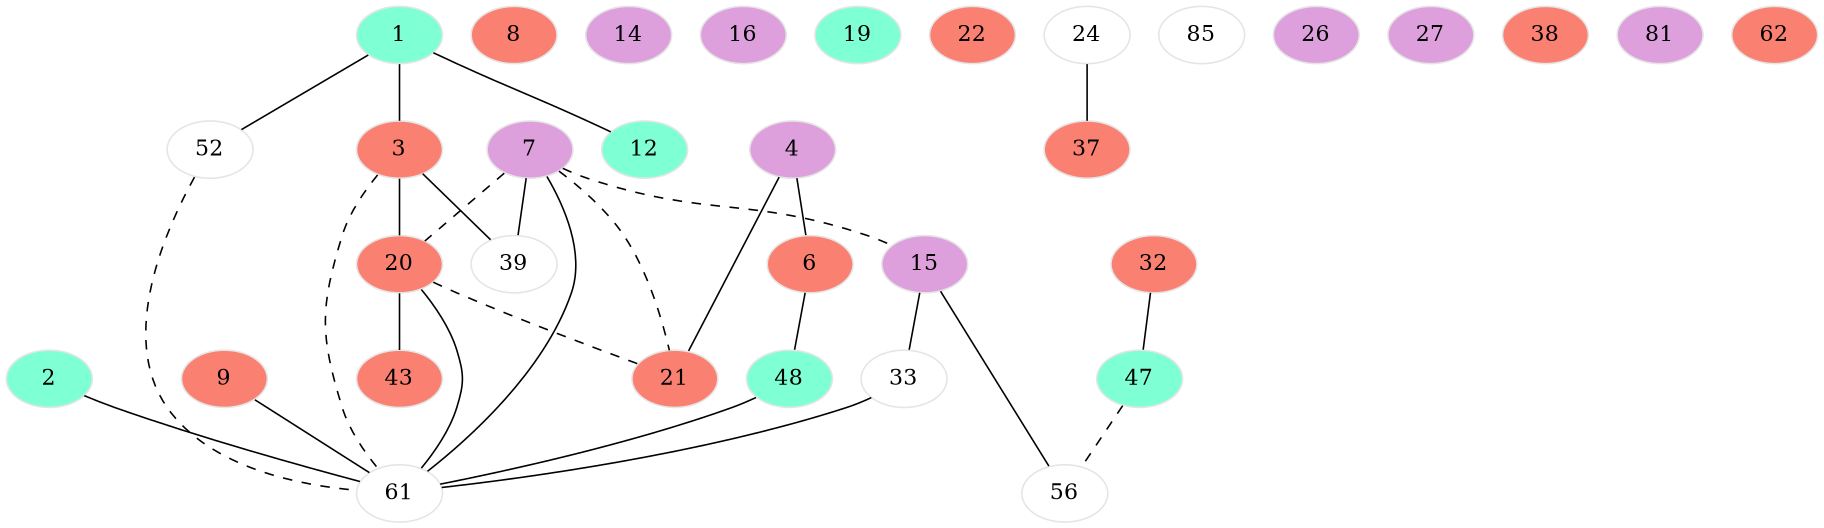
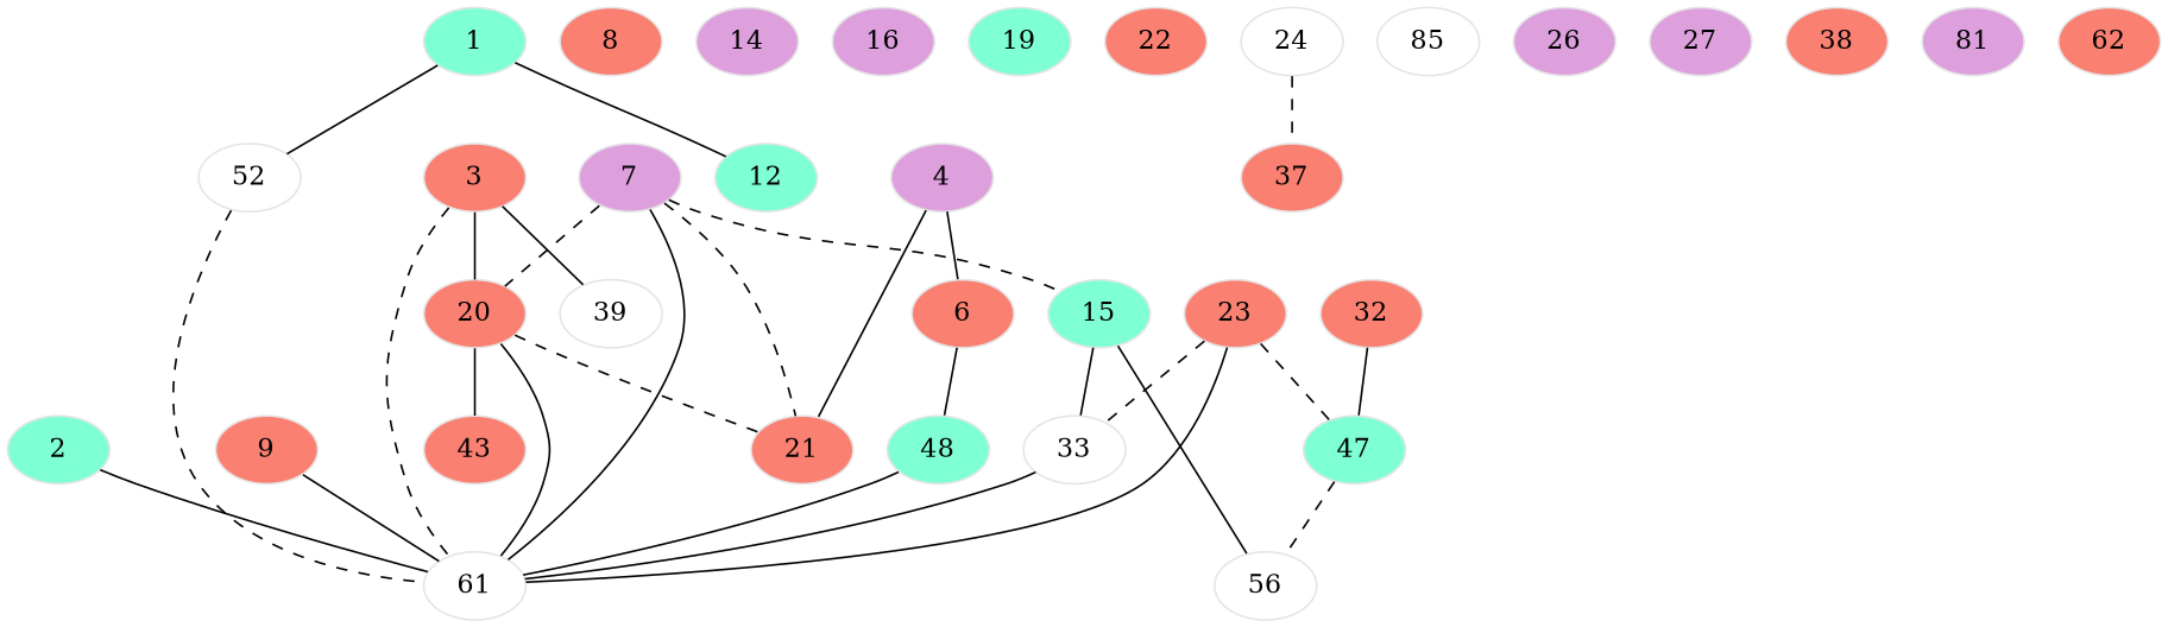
  graph {
    node [color=gray90 fillcolor=salmon style=filled]
    edge [style=solid]
    1 [fillcolor=aquamarine super="+28+44+5"]
    3 [super="+42+10"]
    12 [fillcolor=aquamarine]
    52 [fillcolor=white super="+63"]
    61 [fillcolor=white super="+64+65"]
    20 [super="+50+29"]
    39 [fillcolor=white]
    2 [fillcolor=aquamarine]
    21 [super="+34"]
    43
    4 [fillcolor=plum super="+66+46"]
    6 [super="+18"]
    48 [fillcolor=aquamarine super="+60"]
    7 [fillcolor=plum super="+11+17+13"]
-   15 [fillcolor=plum]
+   15 [fillcolor=aquamarine]
    33 [fillcolor=white super="+41"]
    56 [fillcolor=white super="+57"]
    8
    9 [super="+38"]
    14 [fillcolor=plum]
    16 [fillcolor=plum super="+54"]
    19 [fillcolor=aquamarine]
    22
+   23 [super="+45"]
    47 [fillcolor=aquamarine super="+59"]
    37 [super="+49"]
    24 [fillcolor=white]
    n28 [fillcolor=white label=85]
    26 [fillcolor=plum]
    27 [fillcolor=plum super="+55"]
    n31 [label=38]
    n32 [fillcolor=plum label=81]
    32
    62
-   1 -- 3
    1 -- 12
    1 -- 52
    3 -- 61 [style=dashed]
    3 -- 20
    3 -- 39
    52 -- 61 [style=dashed]
    20 -- 61
    20 -- 21 [style=dashed]
    20 -- 43
    2 -- 61
    4 -- 21
    4 -- 6
    6 -- 48
    48 -- 61
    7 -- 61
    7 -- 20 [style=dashed]
-   7 -- 39
    7 -- 21 [style=dashed]
    7 -- 15 [style=dashed]
    15 -- 33
    15 -- 56
    33 -- 61
    9 -- 61 [weight=2]
+   23 -- 61
+   23 -- 33 [style=dashed]
+   23 -- 47 [style=dashed]
    47 -- 56 [style=dashed]
-   24 -- 37
+   24 -- 37 [style=dashed]
    32 -- 47
  }
